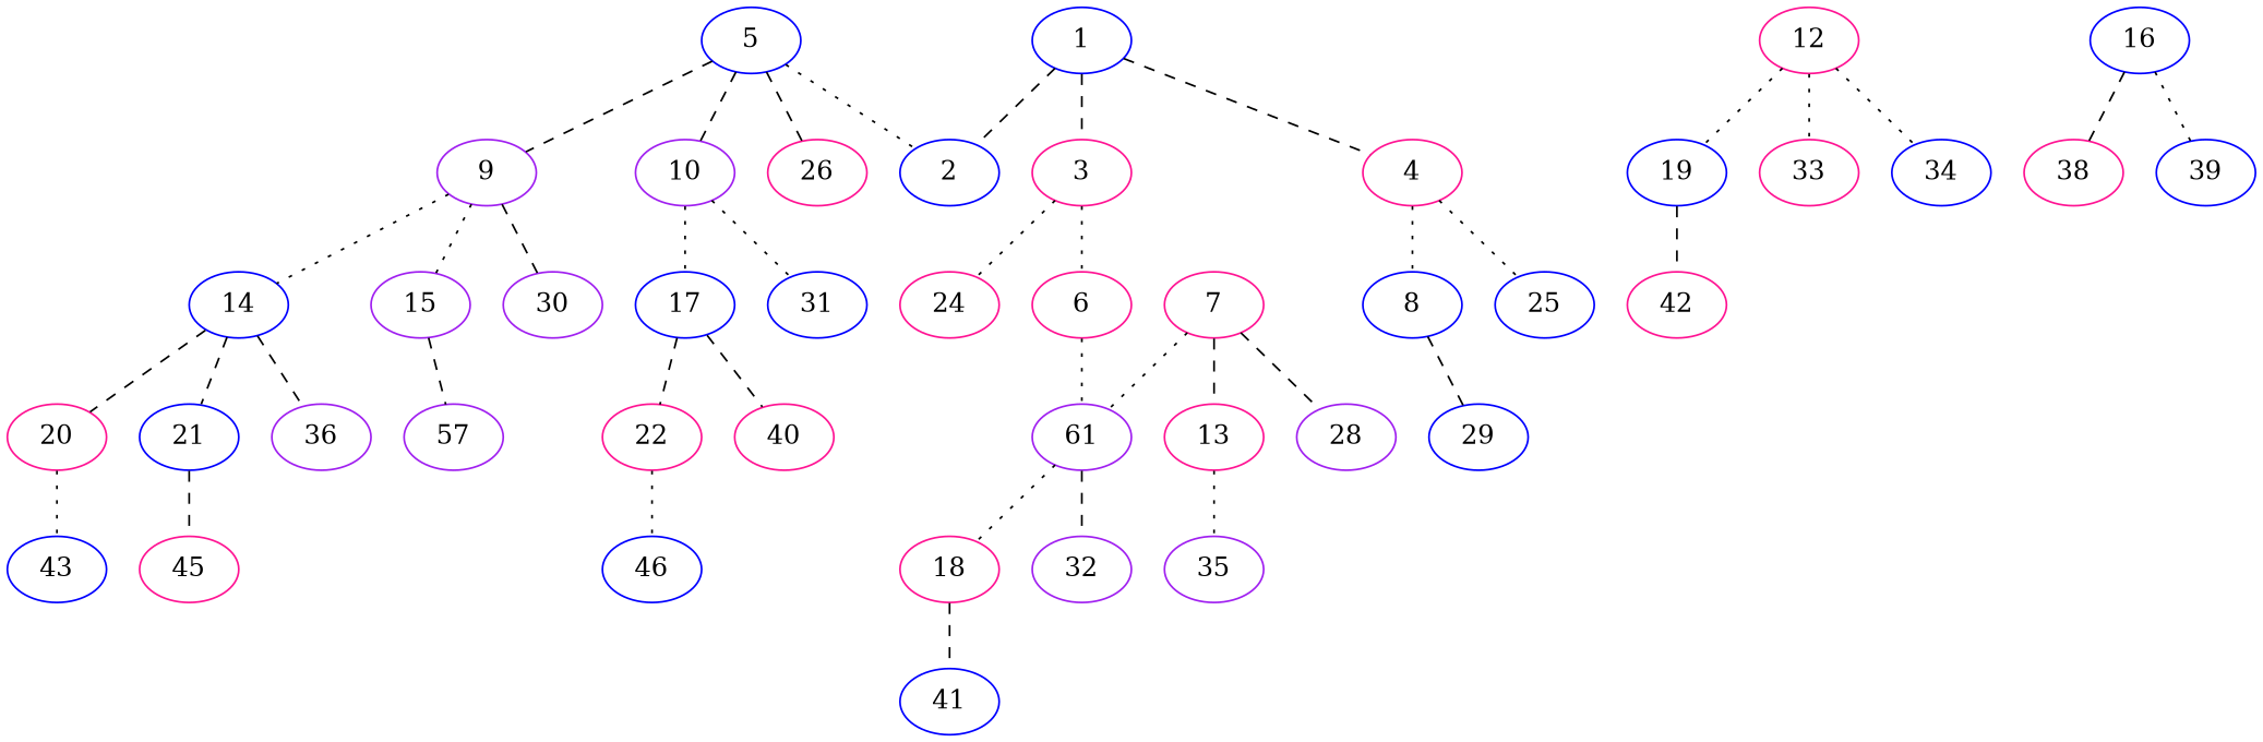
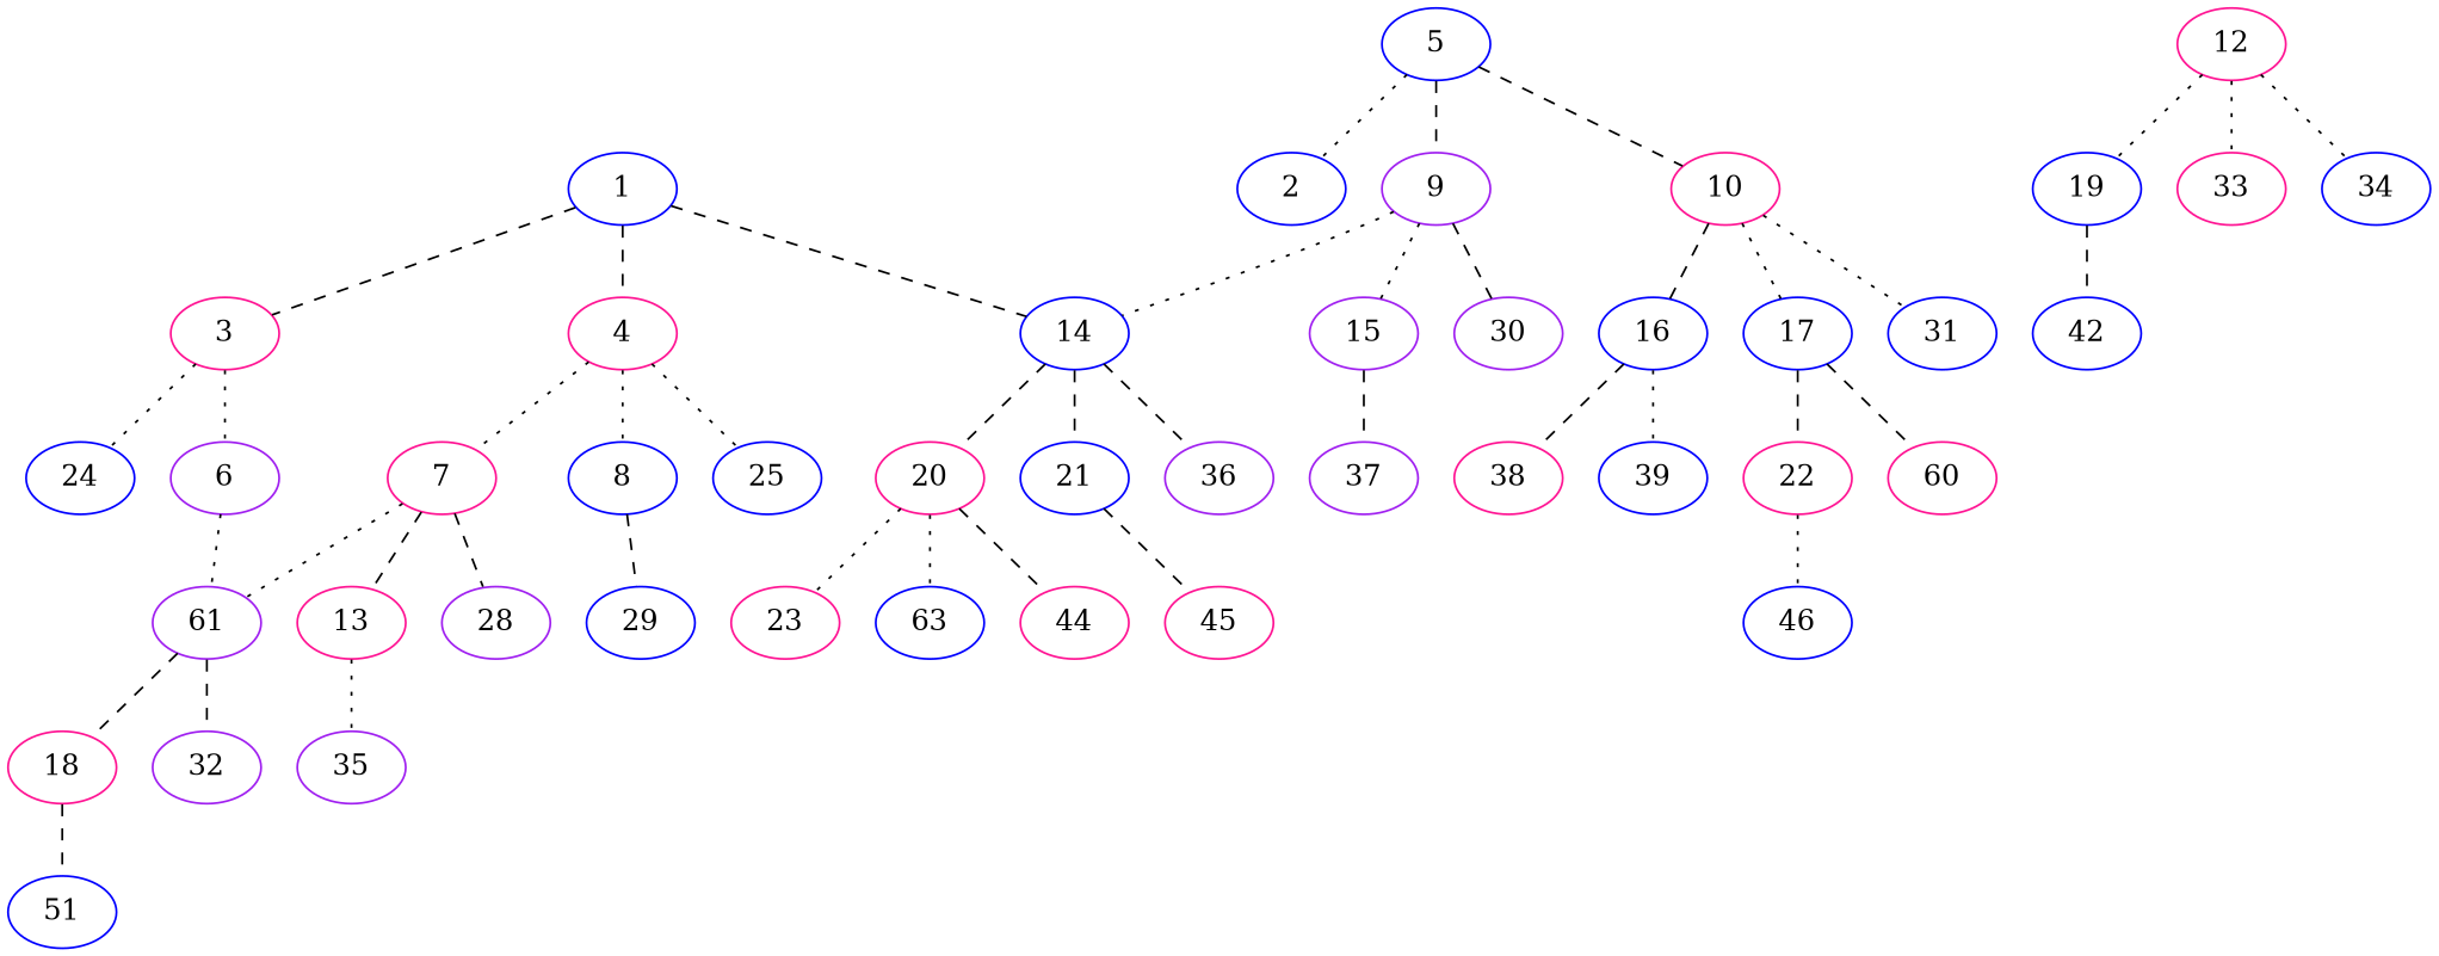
  graph {
    node [chem=H color=blue]
    edge [style=dashed valence=1]
    1 [chem=C]
    2 [chem=O]
    3 [chem=O color=deeppink]
    4 [chem=C color=deeppink]
-   24 [color=deeppink]
-   6 [chem=C color=deeppink]
+   24
+   6 [chem=C color=purple]
    7 [chem=C color=deeppink]
    8 [chem=O]
    25
    n10 [chem=C color=purple label=61]
    13 [chem=O color=deeppink]
    28 [color=purple]
    29
    18 [chem=O color=deeppink]
    32 [color=purple]
    12 [chem=C color=deeppink]
    19 [chem=O]
    33 [color=deeppink]
    34
    35 [color=purple]
    5 [chem=C]
    9 [chem=C color=purple]
-   10 [chem=C color=purple]
-   26 [color=deeppink]
+   10 [chem=C color=deeppink]
    14 [chem=C]
    15 [chem=O color=purple]
    30 [color=purple]
    16 [chem=C]
    17 [chem=O]
    31
    20 [chem=C color=deeppink]
    21 [chem=O]
    36 [color=purple]
-   37 [color=purple label=57]
+   37 [color=purple]
    38 [color=deeppink]
    39
    22 [chem=O color=deeppink]
-   40 [color=deeppink]
-   41
-   42 [color=deeppink]
-   43
+   40 [color=deeppink label=60]
+   41 [label=51]
+   42
+   23 [chem=O color=deeppink]
+   43 [label=63]
+   44 [color=deeppink]
    45 [color=deeppink]
    46
-   1 -- 2
+   1 -- 14
    1 -- 3
    1 -- 4
    3 -- 24 [style=dotted]
    3 -- 6 [style=dotted]
+   4 -- 7 [style=dotted]
    4 -- 8 [style=dotted]
    4 -- 25 [style=dotted]
    6 -- n10 [style=dotted]
    7 -- n10 [style=dotted]
    7 -- 13
    7 -- 28
    8 -- 29
-   n10 -- 18 [style=dotted]
+   n10 -- 18
    n10 -- 32
    13 -- 35 [style=dotted]
    18 -- 41
    12 -- 19 [style=dotted]
    12 -- 33 [style=dotted]
    12 -- 34 [style=dotted]
    19 -- 42
    5 -- 2 [style=dotted]
    5 -- 9
    5 -- 10
-   5 -- 26
    9 -- 14 [style=dotted]
    9 -- 15 [style=dotted]
    9 -- 30
+   10 -- 16
    10 -- 17 [style=dotted]
    10 -- 31 [style=dotted]
    14 -- 20
    14 -- 21
    14 -- 36
    15 -- 37
    16 -- 38
    16 -- 39 [style=dotted]
    17 -- 22
    17 -- 40
+   20 -- 23 [style=dotted]
    20 -- 43 [style=dotted]
+   20 -- 44
    21 -- 45
    22 -- 46 [style=dotted]
  }
